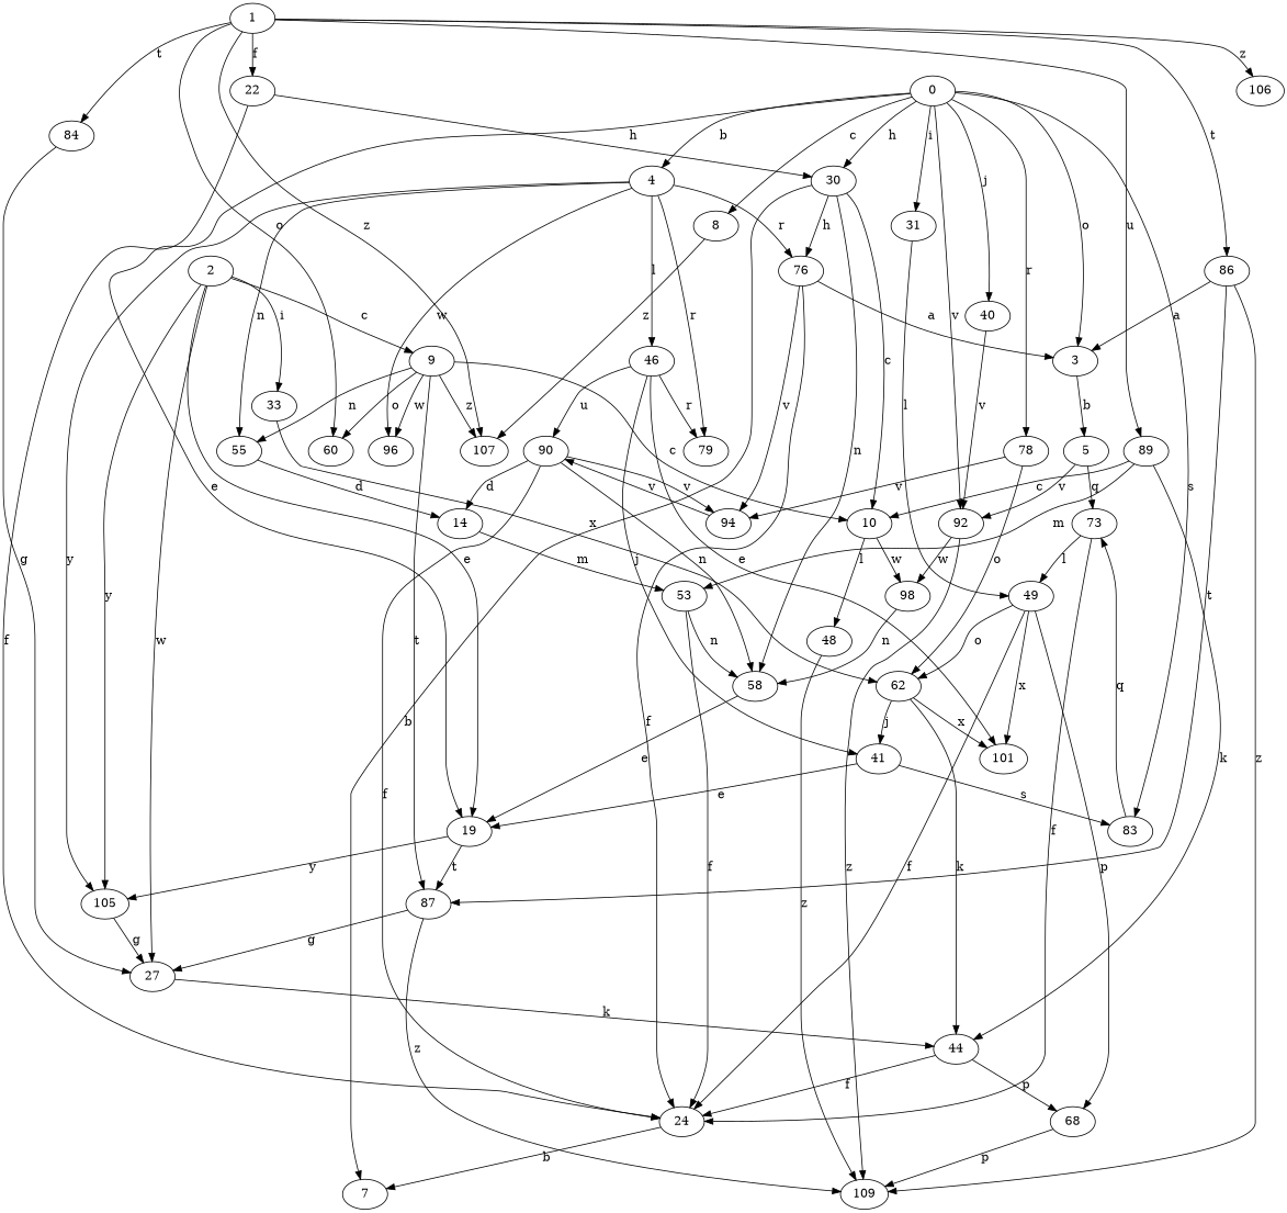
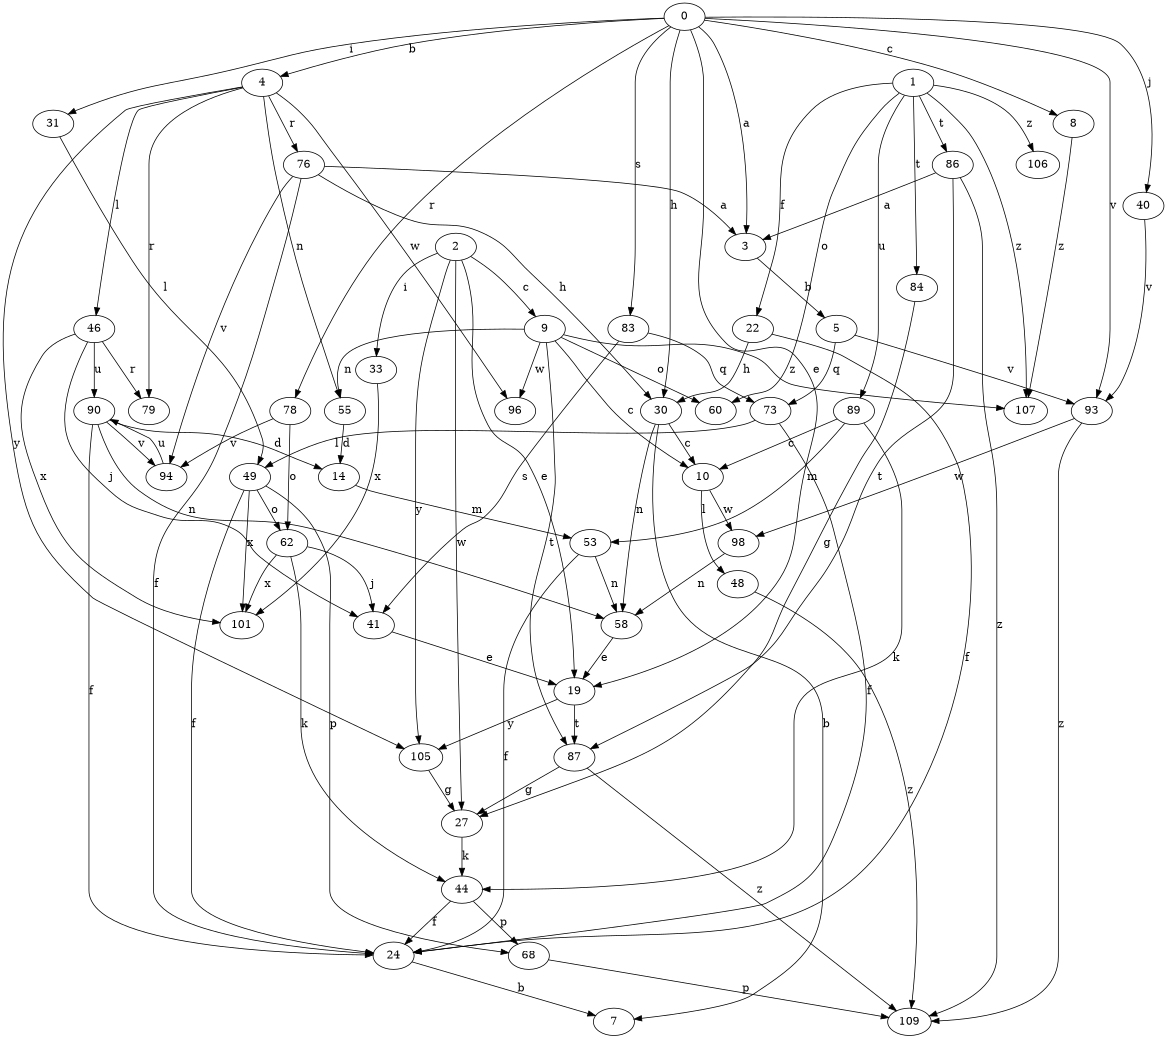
  strict digraph {
    0
    3
    4
    8
    19
    30
    31
    40
    n9 [label=78]
    83
-   93 [label=92]
+   93
    5
    105
    46
    55
    76
    79
    96
    107
    87
    10
    7
    58
    49
    62
    94
    73
    98
    109
    1
    22
    60
    84
    86
    89
    106
    24
    27
    53
    44
    2
    9
    33
    101
    41
    90
    14
    48
    68
-   0 -> 3 [label=o]
+   0 -> 3 [label=a]
    0 -> 4 [label=b]
    0 -> 8 [label=c]
    0 -> 19 [label=e]
    0 -> 30 [label=h]
    0 -> 31 [label=i]
    0 -> 40 [label=j]
    0 -> n9 [label=r]
    0 -> 83 [label=s]
    0 -> 93 [label=v]
    3 -> 5 [label=b]
    4 -> 105 [label=y]
    4 -> 46 [label=l]
    4 -> 55 [label=n]
    4 -> 76 [label=r]
    4 -> 79 [label=r]
    4 -> 96 [label=w]
    8 -> 107 [label=z]
    19 -> 105 [label=y]
    19 -> 87 [label=t]
    30 -> 10 [label=c]
    30 -> 7 [label=b]
    30 -> 58 [label=n]
    31 -> 49 [label=l]
    40 -> 93 [label=v]
    n9 -> 62 [label=o]
    n9 -> 94 [label=v]
    83 -> 73 [label=q]
    93 -> 98 [label=w]
    93 -> 109 [label=z]
    5 -> 93 [label=v]
    5 -> 73 [label=q]
    105 -> 27 [label=g]
    46 -> 79 [label=r]
-   46 -> 101 [label=e]
+   46 -> 101 [label=x]
    46 -> 41 [label=j]
    46 -> 90 [label=u]
    55 -> 14 [label=d]
    76 -> 3 [label=a]
-   30 -> 76 [label=h]
+   76 -> 30 [label=h]
    76 -> 94 [label=v]
    76 -> 24 [label=f]
    87 -> 109 [label=z]
    87 -> 27 [label=g]
    10 -> 98 [label=w]
    10 -> 48 [label=l]
    58 -> 19 [label=e]
    49 -> 62 [label=o]
    49 -> 24 [label=f]
    49 -> 101 [label=x]
    49 -> 68 [label=p]
    62 -> 44 [label=k]
    62 -> 101 [label=x]
    62 -> 41 [label=j]
-   94 -> 90 [label=v]
+   94 -> 90 [label=u]
    73 -> 49 [label=l]
    73 -> 24 [label=f]
    98 -> 58 [label=n]
    1 -> 107 [label=z]
    1 -> 22 [label=f]
    1 -> 60 [label=o]
    1 -> 84 [label=t]
    1 -> 86 [label=t]
    1 -> 89 [label=u]
    1 -> 106 [label=z]
    22 -> 30 [label=h]
    22 -> 24 [label=f]
    84 -> 27 [label=g]
    86 -> 3 [label=a]
    86 -> 87 [label=t]
    86 -> 109 [label=z]
    89 -> 10 [label=c]
    89 -> 53 [label=m]
    89 -> 44 [label=k]
    24 -> 7 [label=b]
    27 -> 44 [label=k]
    53 -> 58 [label=n]
    53 -> 24 [label=f]
    44 -> 24 [label=f]
    44 -> 68 [label=p]
    2 -> 19 [label=e]
    2 -> 105 [label=y]
    2 -> 27 [label=w]
    2 -> 9 [label=c]
    2 -> 33 [label=i]
    9 -> 55 [label=n]
    9 -> 96 [label=w]
    9 -> 107 [label=z]
    9 -> 87 [label=t]
    9 -> 10 [label=c]
    9 -> 60 [label=o]
-   33 -> 62 [label=x]
+   33 -> 101 [label=x]
    41 -> 19 [label=e]
-   41 -> 83 [label=s]
+   83 -> 41 [label=s]
    90 -> 58 [label=n]
    90 -> 94 [label=v]
    90 -> 24 [label=f]
    90 -> 14 [label=d]
    14 -> 53 [label=m]
    48 -> 109 [label=z]
    68 -> 109 [label=p]
  }
